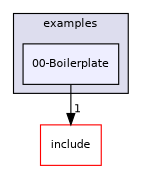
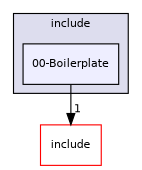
  digraph {
    compound=true
    node [fontname=Helvetica fontsize=10 shape=box style=filled]
    n1 [fillcolor="#eeeeff" label="00-Boilerplate" pencolor=black]
    n2 [color=red fillcolor=white label=include]
    subgraph cluster_1 {
      bgcolor="#ddddee"
      fontname=Helvetica
      fontsize=10
-     label=examples
+     label=include
      pencolor=black
      n1
    }
    n1 -> n2 [headlabel=1 labeldistance=1.5 labelfontname=Helvetica labelfontsize=10]
  }
